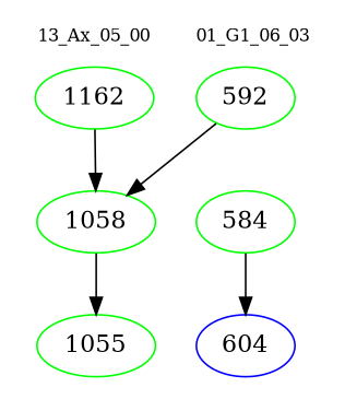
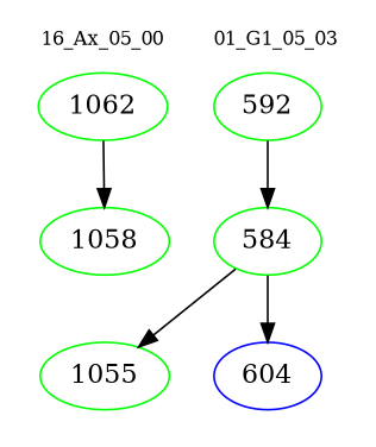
  digraph {
    node [color=green]
    edge [color=black]
-   n1 [label=1162]
+   n1 [label=1062]
    n2 [label=1058]
    n3 [label=1055]
    n4 [label=592]
    n5 [label=584]
    n6 [color=blue label=604]
    subgraph cluster_1 {
      color=white
      fontsize=10
-     label="13_Ax_05_00"
+     label="16_Ax_05_00"
      n1
      n2
      n3
    }
    subgraph cluster_2 {
      color=white
      fontsize=10
-     label="01_G1_06_03"
+     label="01_G1_05_03"
      n4
      n5
      n6
    }
    n1 -> n2
-   n2 -> n3
-   n4 -> n2
+   n5 -> n3
+   n4 -> n5
    n5 -> n6
  }
